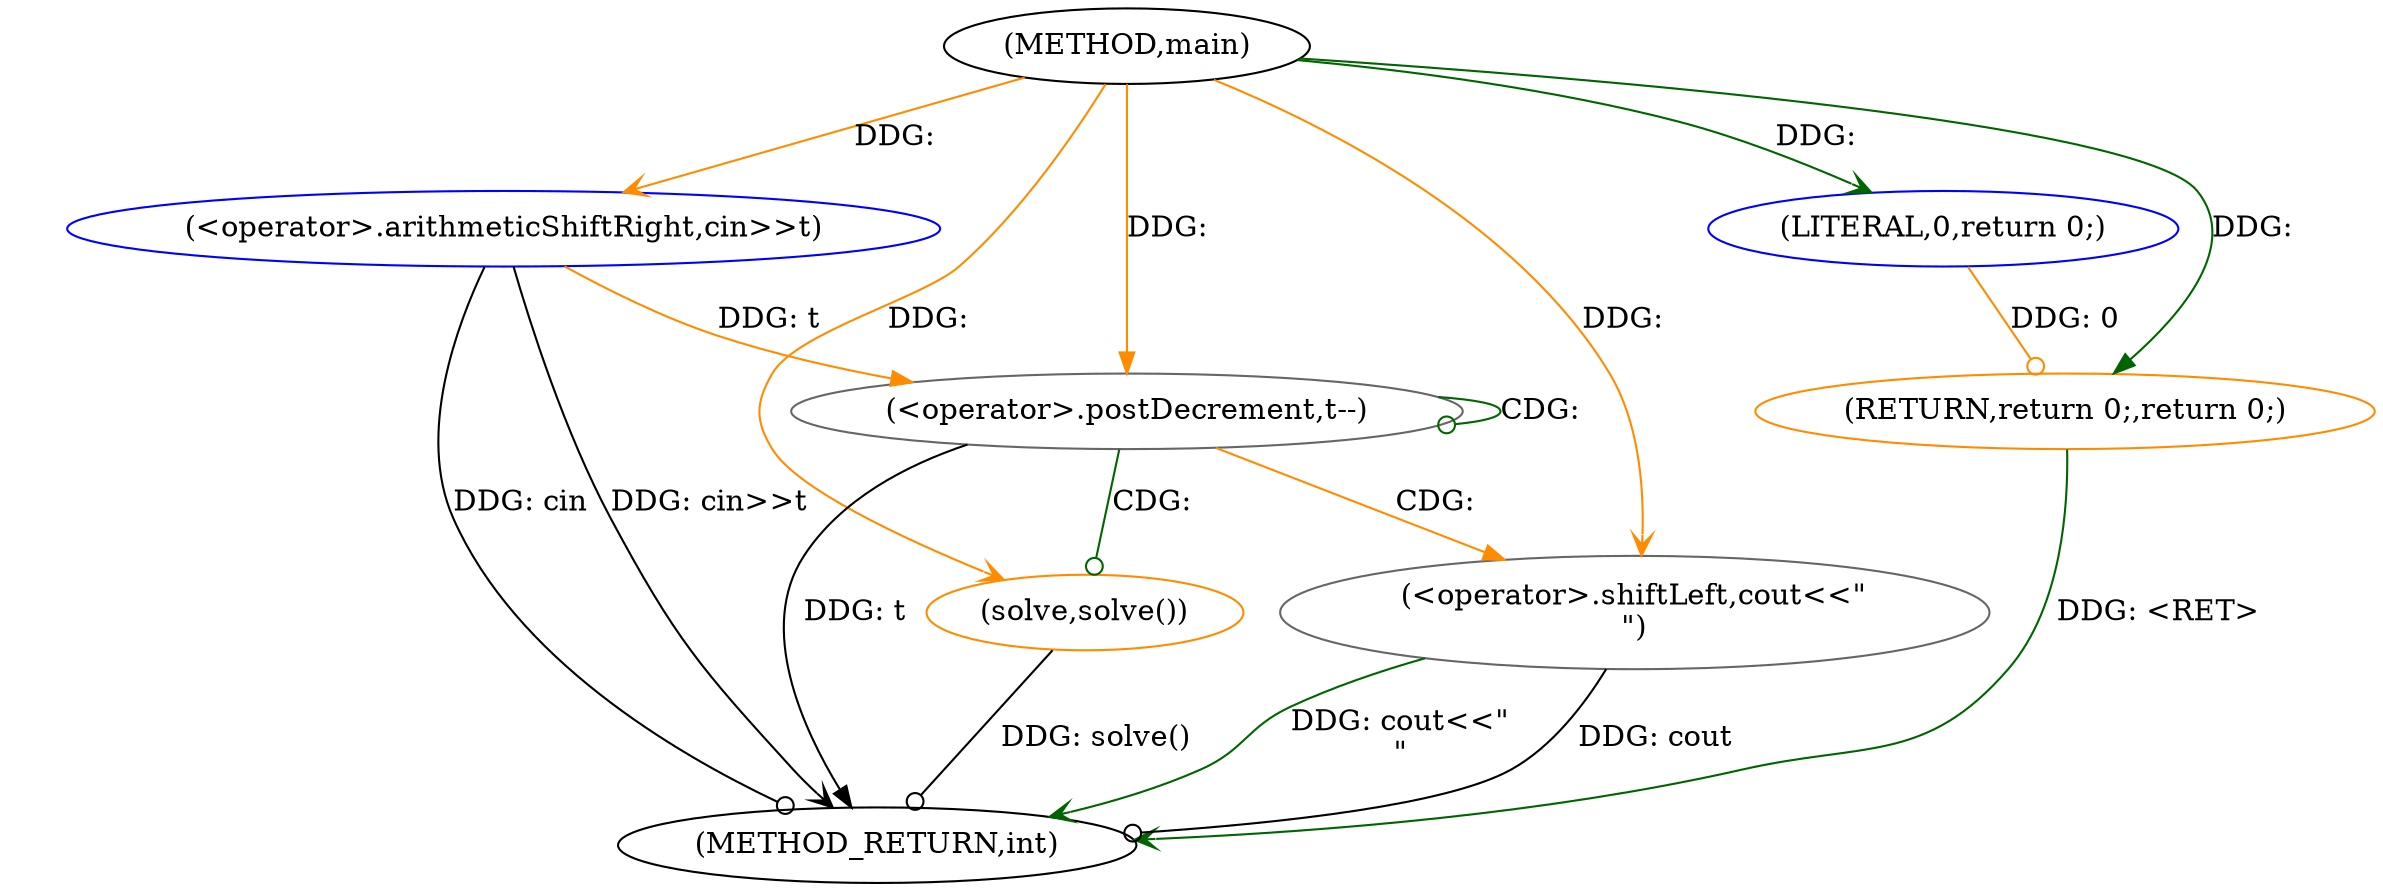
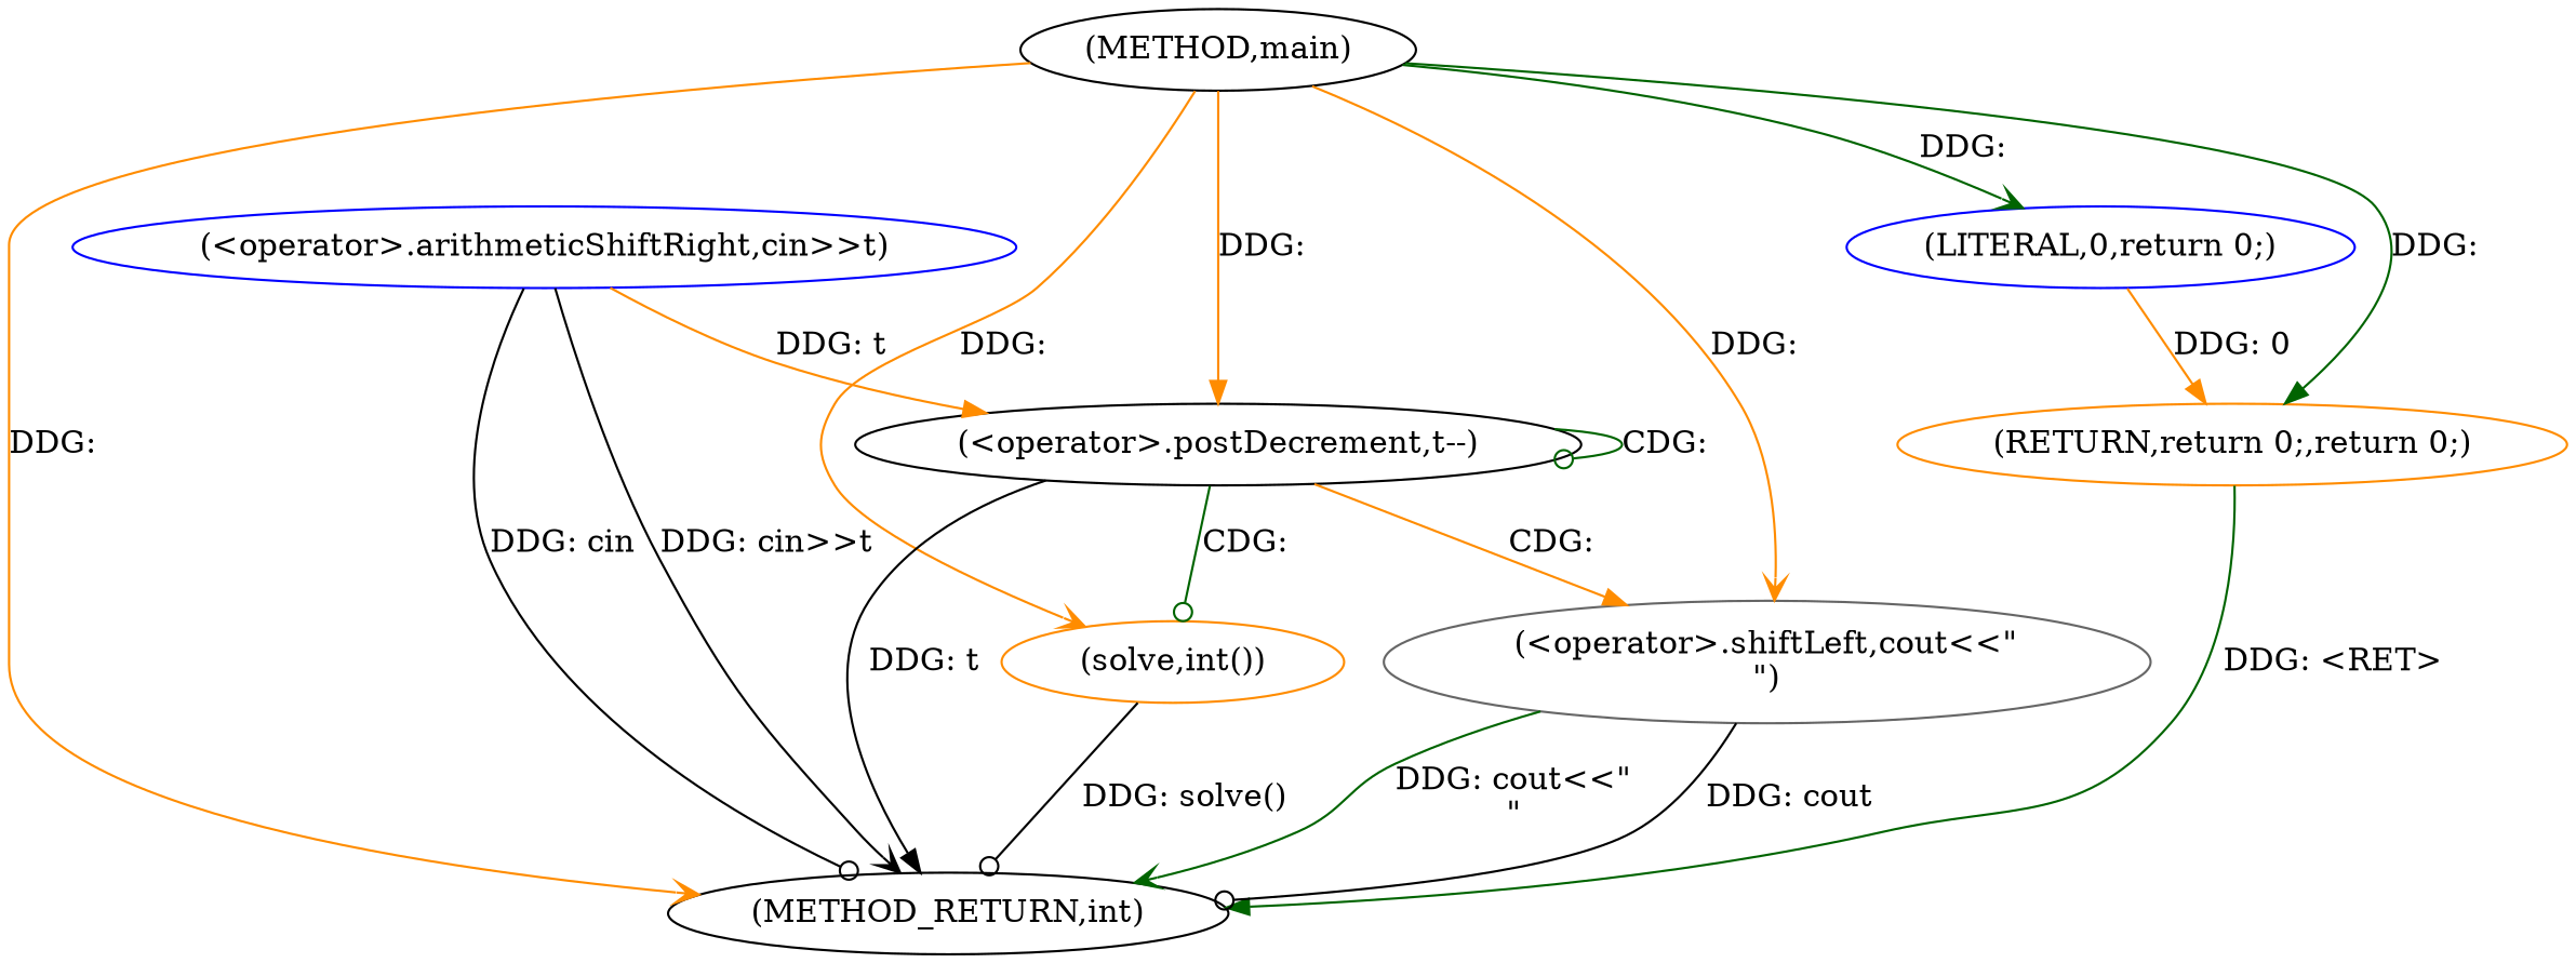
  digraph {
    node [color=black]
    edge [arrowhead=vee color=darkorange]
    n1 [label="(METHOD,main)"]
    n2 [color=blue label="(<operator>.arithmeticShiftRight,cin>>t)"]
    n3 [color=darkorange label="(RETURN,return 0;,return 0;)"]
-   n4 [color=gray40 label="(<operator>.postDecrement,t--)"]
+   n4 [label="(<operator>.postDecrement,t--)"]
    n5 [color=blue label="(LITERAL,0,return 0;)"]
-   n6 [color=darkorange label="(solve,solve())"]
+   n6 [color=darkorange label="(solve,int())"]
    n7 [color=gray40 label="(<operator>.shiftLeft,cout<<\"\n\")"]
    n8 [label="(METHOD_RETURN,int)"]
-   n1 -> n2 [label="DDG: "]
+   n1 -> n8 [label="DDG: "]
    n1 -> n3 [arrowhead=normal color=darkgreen label="DDG: "]
    n1 -> n4 [arrowhead=normal label="DDG: "]
    n1 -> n5 [color=darkgreen label="DDG: "]
    n1 -> n6 [label="DDG: "]
    n1 -> n7 [label="DDG: "]
    n2 -> n4 [arrowhead=normal label="DDG: t"]
    n2 -> n8 [color=black label="DDG: cin>>t"]
    n2 -> n8 [arrowhead=odot color=black label="DDG: cin"]
-   n3 -> n8 [color=darkgreen label="DDG: <RET>"]
+   n3 -> n8 [arrowhead=normal color=darkgreen label="DDG: <RET>"]
    n4 -> n4 [arrowhead=odot color=darkgreen label="CDG: "]
    n4 -> n6 [arrowhead=odot color=darkgreen label="CDG: "]
    n4 -> n7 [arrowhead=normal label="CDG: "]
    n4 -> n8 [arrowhead=normal color=black label="DDG: t"]
-   n5 -> n3 [arrowhead=odot label="DDG: 0"]
+   n5 -> n3 [arrowhead=normal label="DDG: 0"]
    n6 -> n8 [arrowhead=odot color=black label="DDG: solve()"]
    n7 -> n8 [color=darkgreen label="DDG: cout<<\"\n\""]
    n7 -> n8 [arrowhead=odot color=black label="DDG: cout"]
  }
